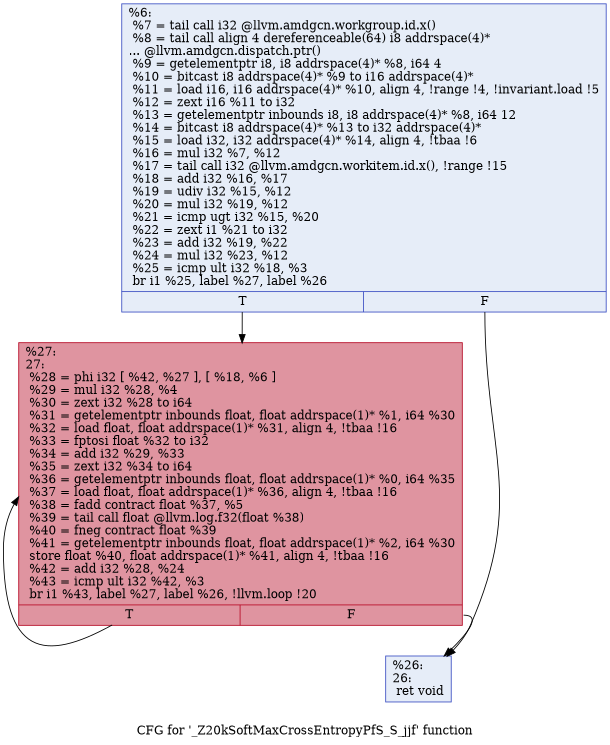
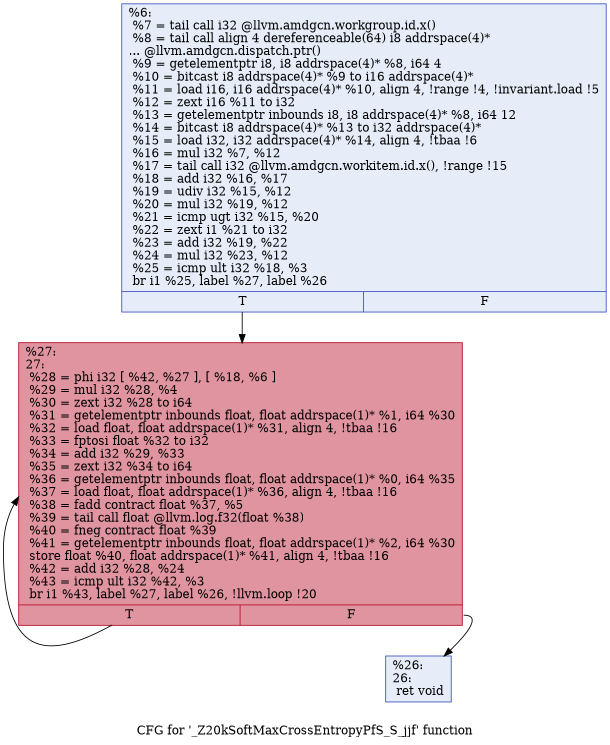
  digraph {
    label="CFG for '_Z20kSoftMaxCrossEntropyPfS_S_jjf' function"
    node [color="#3d50c3ff" fillcolor="#c7d7f070" shape=record style=filled]
    edge [tailport=s0]
    n1 [label="{%6:\l  %7 = tail call i32 @llvm.amdgcn.workgroup.id.x()\l  %8 = tail call align 4 dereferenceable(64) i8 addrspace(4)*\l... @llvm.amdgcn.dispatch.ptr()\l  %9 = getelementptr i8, i8 addrspace(4)* %8, i64 4\l  %10 = bitcast i8 addrspace(4)* %9 to i16 addrspace(4)*\l  %11 = load i16, i16 addrspace(4)* %10, align 4, !range !4, !invariant.load !5\l  %12 = zext i16 %11 to i32\l  %13 = getelementptr inbounds i8, i8 addrspace(4)* %8, i64 12\l  %14 = bitcast i8 addrspace(4)* %13 to i32 addrspace(4)*\l  %15 = load i32, i32 addrspace(4)* %14, align 4, !tbaa !6\l  %16 = mul i32 %7, %12\l  %17 = tail call i32 @llvm.amdgcn.workitem.id.x(), !range !15\l  %18 = add i32 %16, %17\l  %19 = udiv i32 %15, %12\l  %20 = mul i32 %19, %12\l  %21 = icmp ugt i32 %15, %20\l  %22 = zext i1 %21 to i32\l  %23 = add i32 %19, %22\l  %24 = mul i32 %23, %12\l  %25 = icmp ult i32 %18, %3\l  br i1 %25, label %27, label %26\l|{<s0>T|<s1>F}}"]
    n2 [color="#b70d28ff" fillcolor="#b70d2870" label="{%27:\l27:                                               \l  %28 = phi i32 [ %42, %27 ], [ %18, %6 ]\l  %29 = mul i32 %28, %4\l  %30 = zext i32 %28 to i64\l  %31 = getelementptr inbounds float, float addrspace(1)* %1, i64 %30\l  %32 = load float, float addrspace(1)* %31, align 4, !tbaa !16\l  %33 = fptosi float %32 to i32\l  %34 = add i32 %29, %33\l  %35 = zext i32 %34 to i64\l  %36 = getelementptr inbounds float, float addrspace(1)* %0, i64 %35\l  %37 = load float, float addrspace(1)* %36, align 4, !tbaa !16\l  %38 = fadd contract float %37, %5\l  %39 = tail call float @llvm.log.f32(float %38)\l  %40 = fneg contract float %39\l  %41 = getelementptr inbounds float, float addrspace(1)* %2, i64 %30\l  store float %40, float addrspace(1)* %41, align 4, !tbaa !16\l  %42 = add i32 %28, %24\l  %43 = icmp ult i32 %42, %3\l  br i1 %43, label %27, label %26, !llvm.loop !20\l|{<s0>T|<s1>F}}"]
    n3 [label="{%26:\l26:                                               \l  ret void\l}"]
    n1 -> n2
-   n1 -> n3 [tailport=s1]
    n2 -> n2
    n2 -> n3 [tailport=s1]
  }
